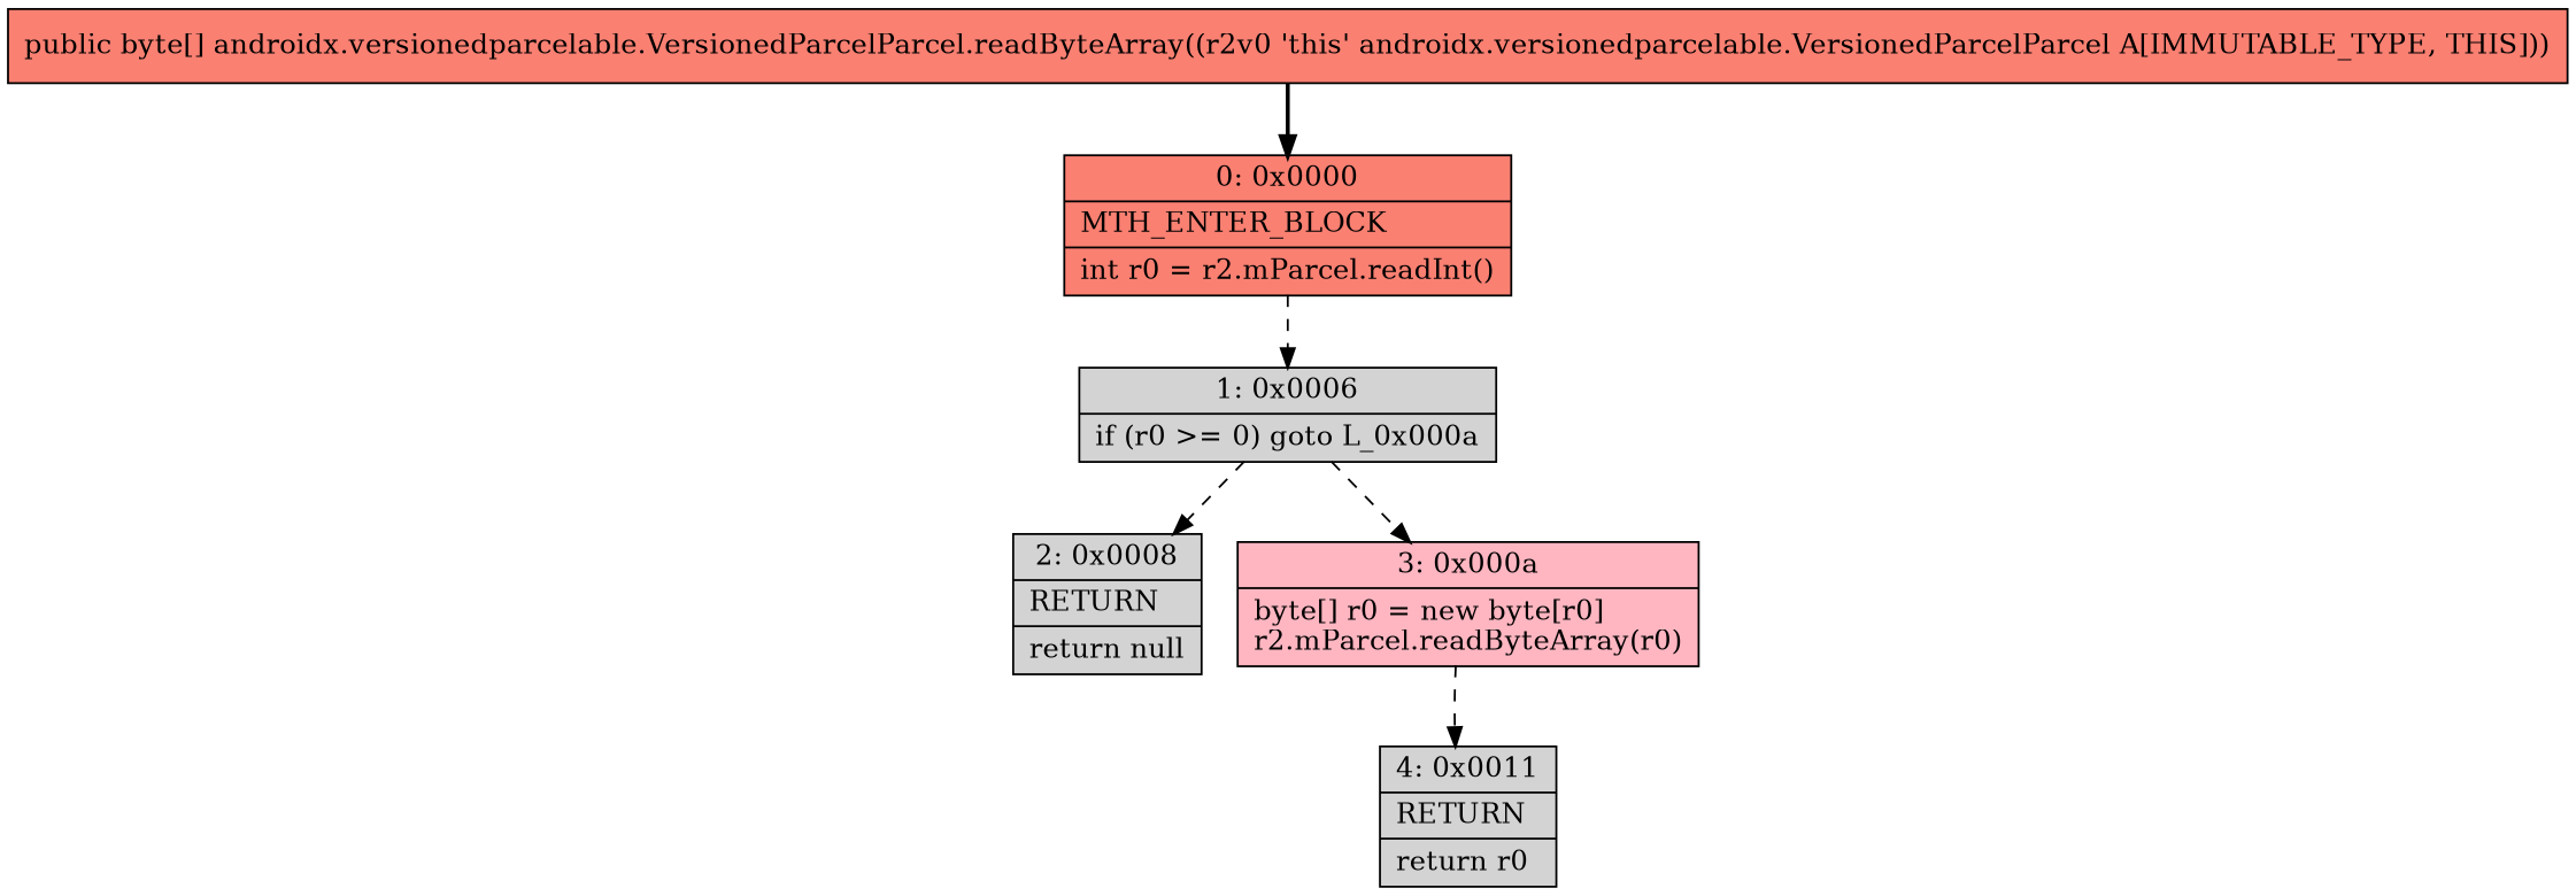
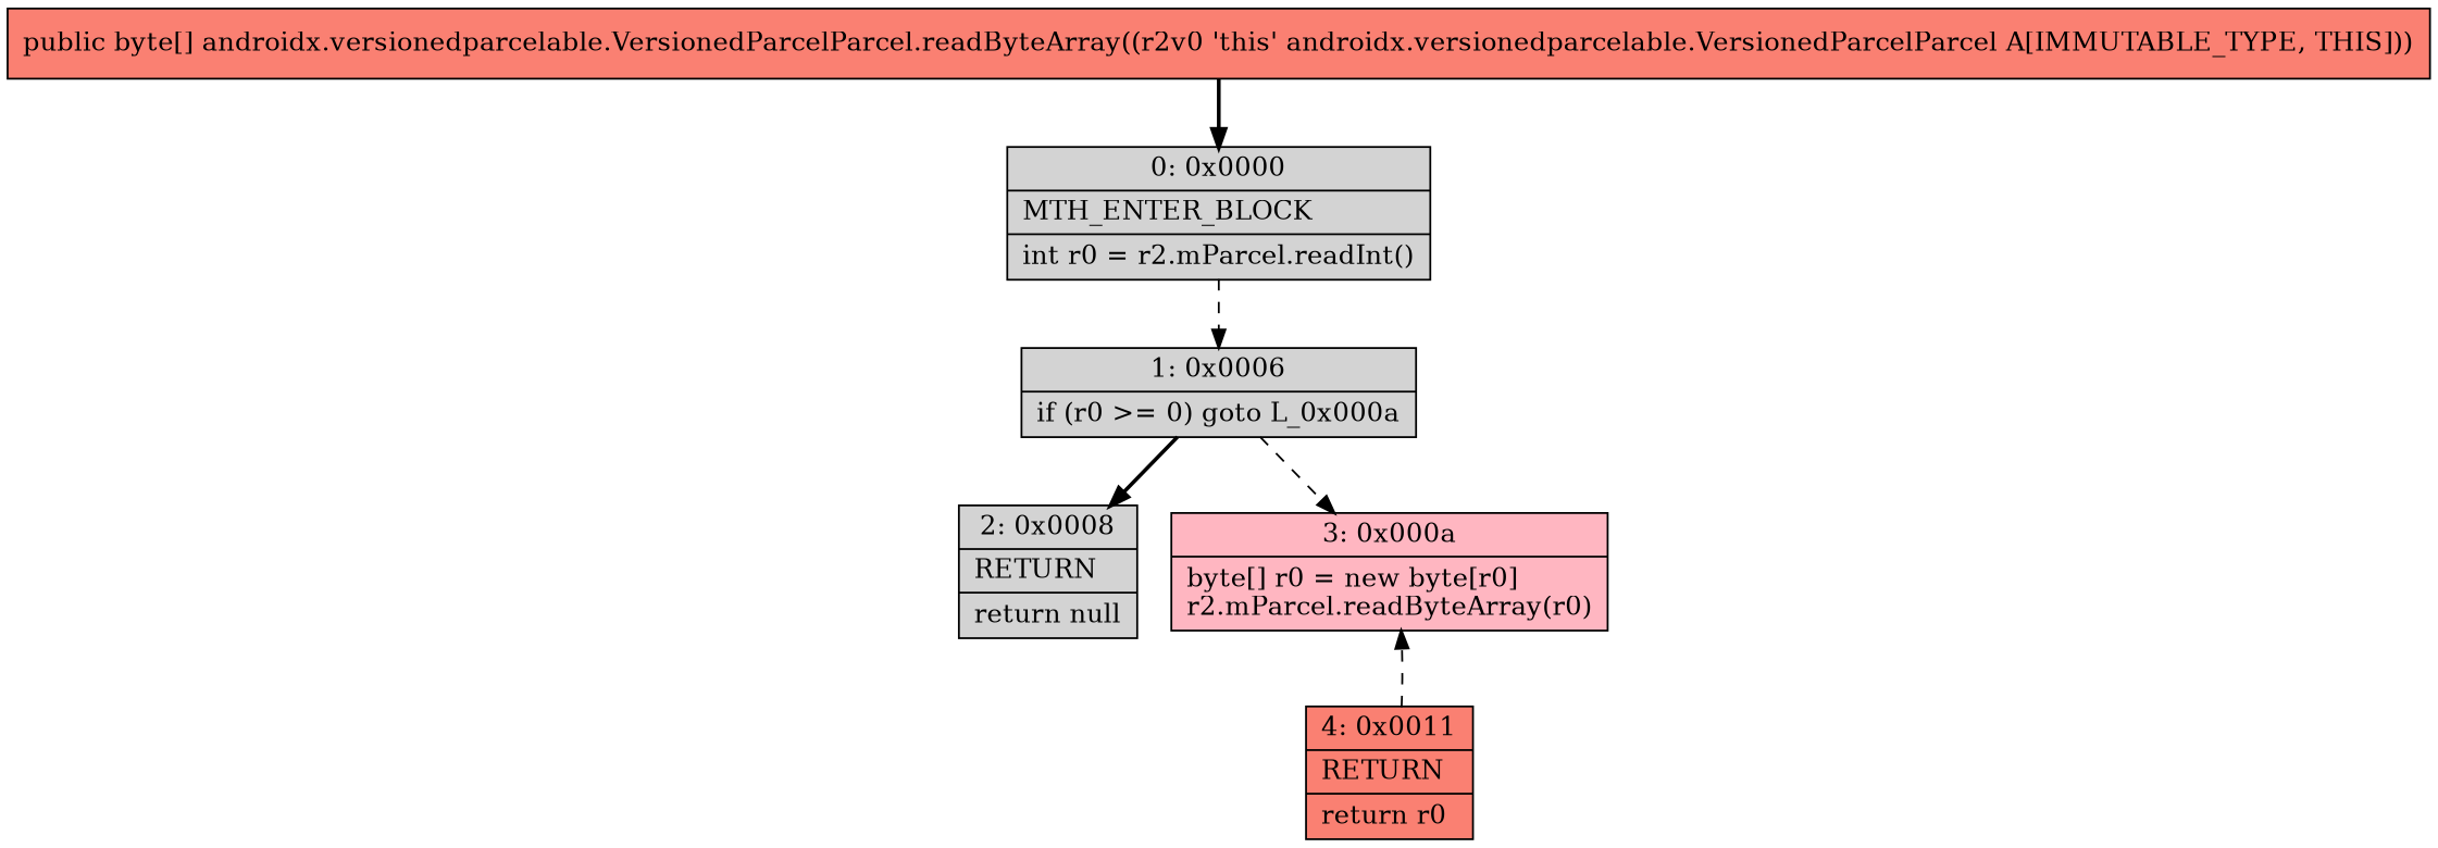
  digraph {
    node [fillcolor=lightgrey shape=record style=filled]
    edge [style=dashed]
-   n1 [fillcolor=salmon label="{0\:\ 0x0000|MTH_ENTER_BLOCK\l|int r0 = r2.mParcel.readInt()\l}"]
+   n1 [label="{0\:\ 0x0000|MTH_ENTER_BLOCK\l|int r0 = r2.mParcel.readInt()\l}"]
    n2 [label="{1\:\ 0x0006|if (r0 \>= 0) goto L_0x000a\l}"]
    n3 [label="{2\:\ 0x0008|RETURN\l|return null\l}"]
    n4 [fillcolor=lightpink label="{3\:\ 0x000a|byte[] r0 = new byte[r0]\lr2.mParcel.readByteArray(r0)\l}"]
-   n5 [label="{4\:\ 0x0011|RETURN\l|return r0\l}"]
+   n5 [fillcolor=salmon label="{4\:\ 0x0011|RETURN\l|return r0\l}"]
    n6 [fillcolor=salmon label="{public byte[] androidx.versionedparcelable.VersionedParcelParcel.readByteArray((r2v0 'this' androidx.versionedparcelable.VersionedParcelParcel A[IMMUTABLE_TYPE, THIS])) }"]
    n1 -> n2
-   n2 -> n3
+   n2 -> n3 [style=bold]
    n2 -> n4
-   n4 -> n5
+   n5 -> n4
    n6 -> n1 [style=bold]
  }
